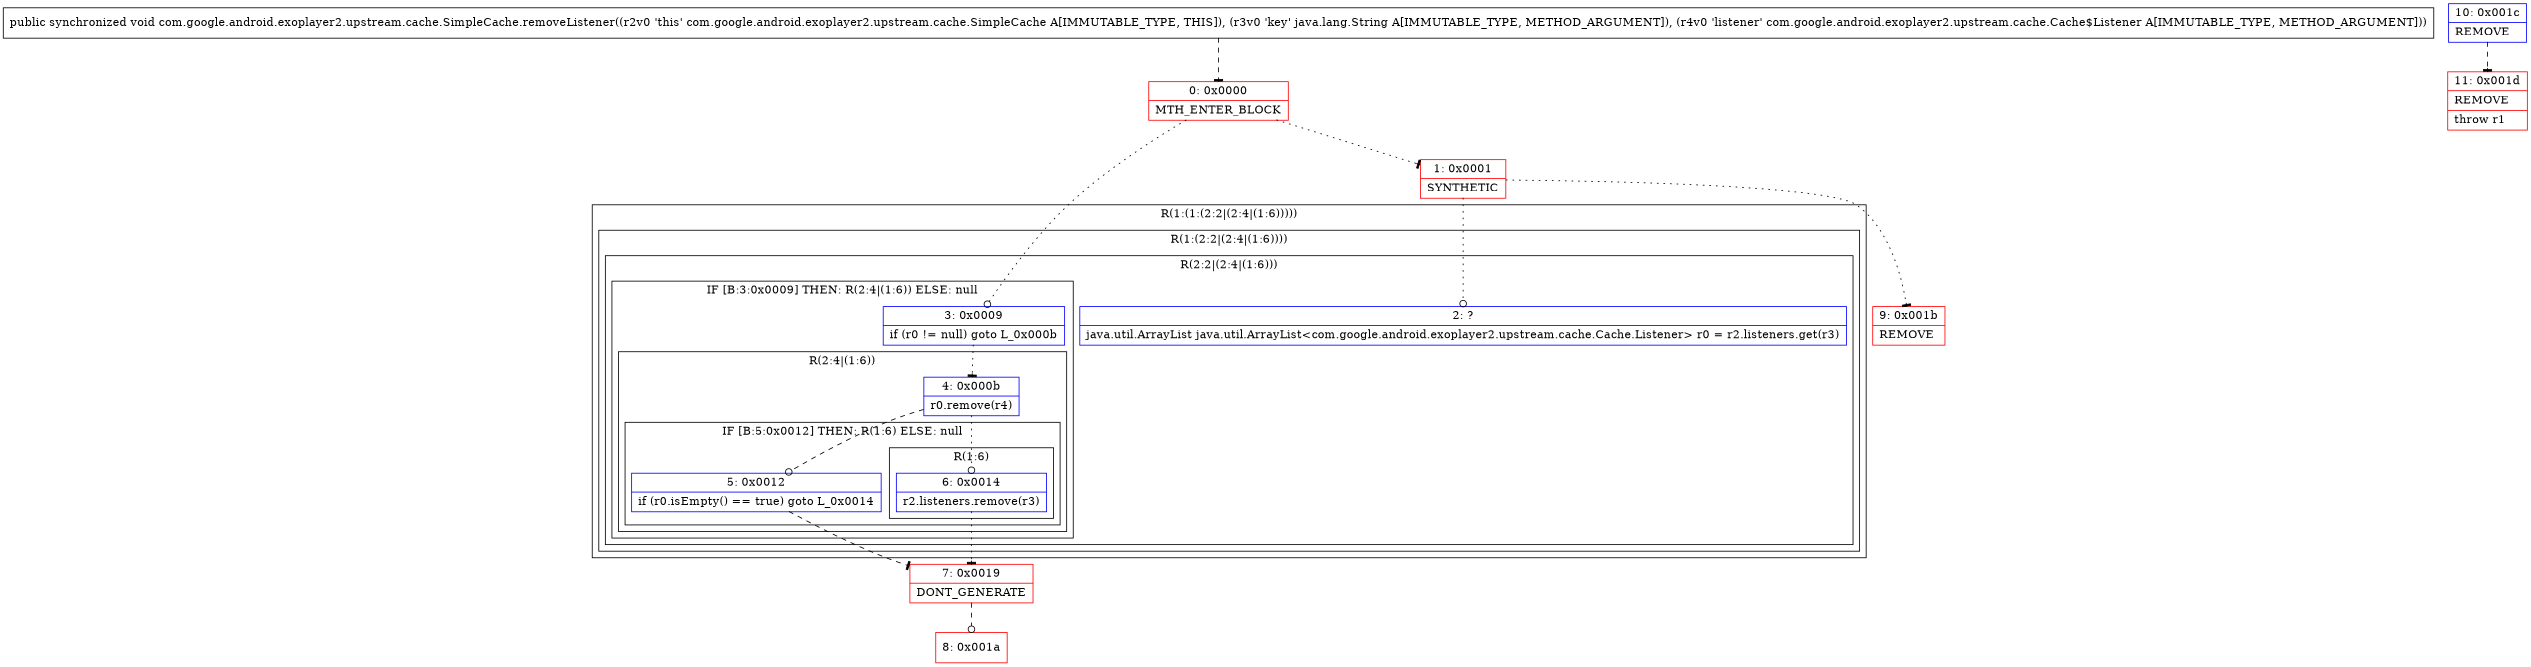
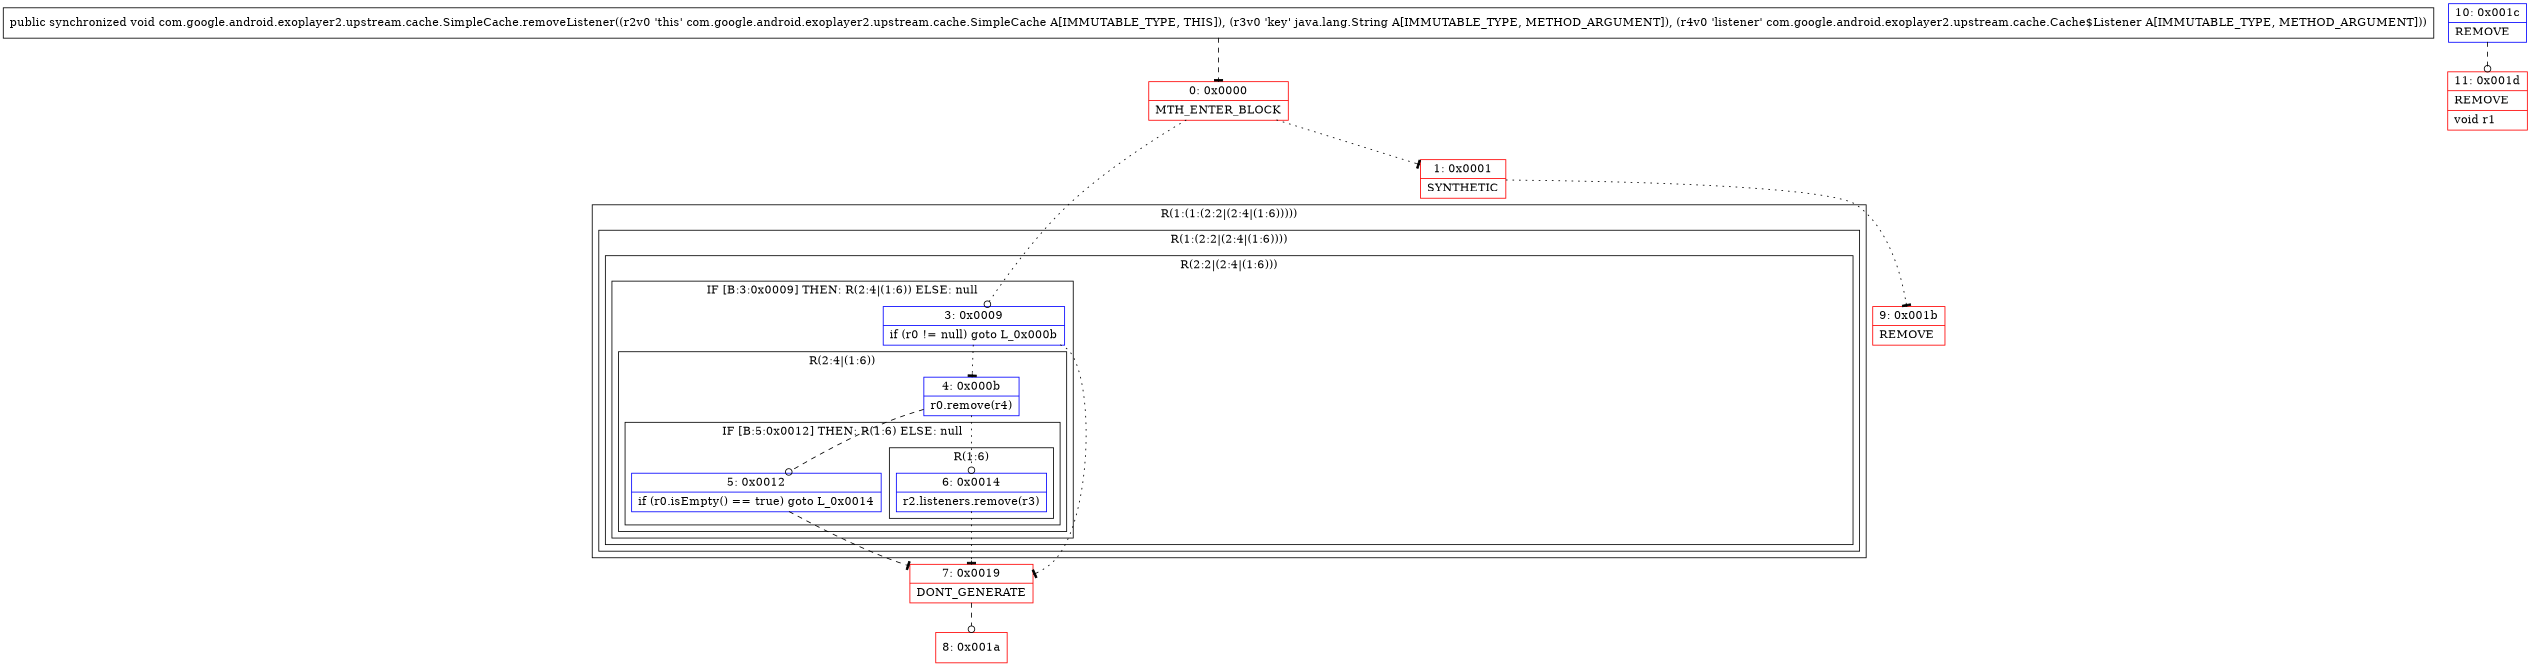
  digraph {
    node [color=blue shape=record]
    edge [arrowhead=tee style=dotted]
    n1 [label="{6\:\ 0x0014|r2.listeners.remove(r3)\l}"]
    n2 [label="{5\:\ 0x0012|if (r0.isEmpty() == true) goto L_0x0014\l}"]
    n3 [label="{4\:\ 0x000b|r0.remove(r4)\l}"]
    n4 [label="{3\:\ 0x0009|if (r0 != null) goto L_0x000b\l}"]
-   n5 [label="{2\:\ ?|java.util.ArrayList java.util.ArrayList\<com.google.android.exoplayer2.upstream.cache.Cache.Listener\> r0 = r2.listeners.get(r3)\l}"]
    n6 [color=red label="{7\:\ 0x0019|DONT_GENERATE\l}"]
    n7 [color=red label="{8\:\ 0x001a}"]
    n8 [color=red label="{0\:\ 0x0000|MTH_ENTER_BLOCK\l}"]
    n9 [color=red label="{1\:\ 0x0001|SYNTHETIC\l}"]
    n10 [color=red label="{9\:\ 0x001b|REMOVE\l}"]
    n11 [label="{10\:\ 0x001c|REMOVE\l}"]
-   n12 [color=red label="{11\:\ 0x001d|REMOVE\l|throw r1\l}"]
+   n12 [color=red label="{11\:\ 0x001d|REMOVE\l|void r1\l}"]
    n13 [label="{public synchronized void com.google.android.exoplayer2.upstream.cache.SimpleCache.removeListener((r2v0 'this' com.google.android.exoplayer2.upstream.cache.SimpleCache A[IMMUTABLE_TYPE, THIS]), (r3v0 'key' java.lang.String A[IMMUTABLE_TYPE, METHOD_ARGUMENT]), (r4v0 'listener' com.google.android.exoplayer2.upstream.cache.Cache$Listener A[IMMUTABLE_TYPE, METHOD_ARGUMENT])) }" color=""]
    subgraph cluster_1 {
      label="R(1:(1:(2:2|(2:4|(1:6)))))"
      subgraph cluster_2 {
        label="R(1:(2:2|(2:4|(1:6))))"
        subgraph cluster_3 {
          label="R(2:2|(2:4|(1:6)))"
-         n5
          subgraph cluster_4 {
            label="IF [B:3:0x0009] THEN: R(2:4|(1:6)) ELSE: null"
            n4
            subgraph cluster_5 {
              label="R(2:4|(1:6))"
              n3
              subgraph cluster_6 {
                label="IF [B:5:0x0012] THEN: R(1:6) ELSE: null"
                n2
                subgraph cluster_7 {
                  label="R(1:6)"
                  n1
                }
              }
            }
          }
        }
      }
    }
    n1 -> n6
    n2 -> n6 [style=dashed]
    n3 -> n1 [arrowhead=odot]
    n3 -> n2 [arrowhead=odot style=dashed]
    n4 -> n3
+   n4 -> n6
    n6 -> n7 [arrowhead=odot style=dashed]
    n8 -> n4 [arrowhead=odot]
    n8 -> n9
-   n9 -> n5 [arrowhead=odot]
    n9 -> n10
-   n11 -> n12 [style=dashed]
+   n11 -> n12 [arrowhead=odot style=dashed]
    n13 -> n8 [style=dashed]
  }
